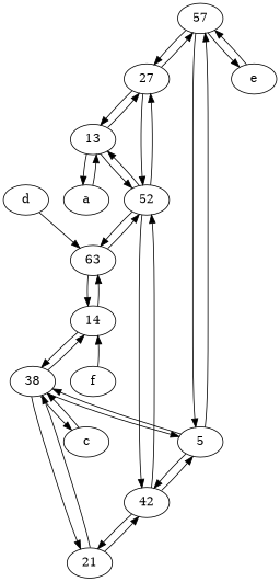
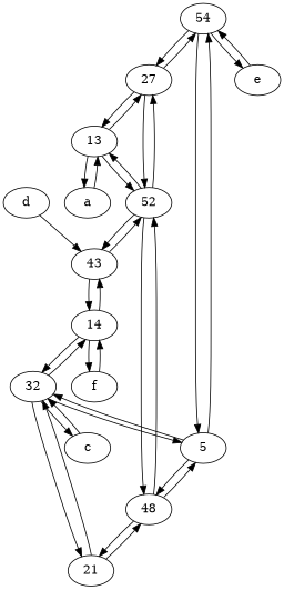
  digraph {
-   57
+   57 [label=54]
    27
    5
    e
    52
    n6 [label=13]
-   42
-   32 [label=38]
-   43 [label=63]
+   42 [label=48]
+   32
+   43
    14
    f
    d
    a
    21
    c
    57 -> 27
    57 -> 5
    57 -> e
    27 -> 57
    27 -> 52
    27 -> n6
    5 -> 57
    5 -> 42
    5 -> 32
    e -> 57
    52 -> 27
    52 -> n6
    52 -> 42
    52 -> 43
    n6 -> 27
    n6 -> 52
    n6 -> a
    42 -> 5
    42 -> 52
    42 -> 21
    32 -> 5
    32 -> 14
    32 -> 21
    32 -> c
    43 -> 52
    43 -> 14
    14 -> 32
    14 -> 43
+   14 -> f
    f -> 14
    d -> 43
    a -> n6
    21 -> 42
    21 -> 32
    c -> 32
  }
